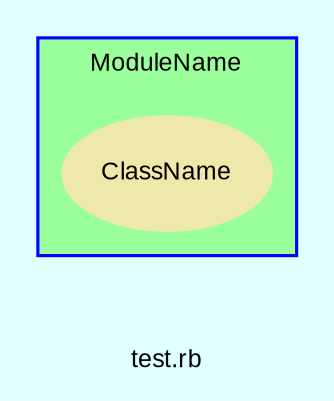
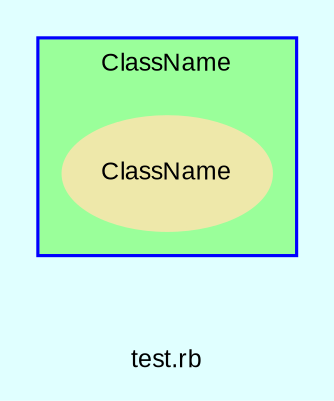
  digraph {
    bgcolor=lightcyan1
    fontname=Arial
    fontsize=8
    label="test.rb"
    n1 [color=palegoldenrod fontcolor=black fontname=Arial fontsize=8 label=ClassName style=filled]
    subgraph cluster_1 {
      bgcolor=palegreen1
      color=blue
-     label=ModuleName
+     label=ClassName
      n1
    }
  }
